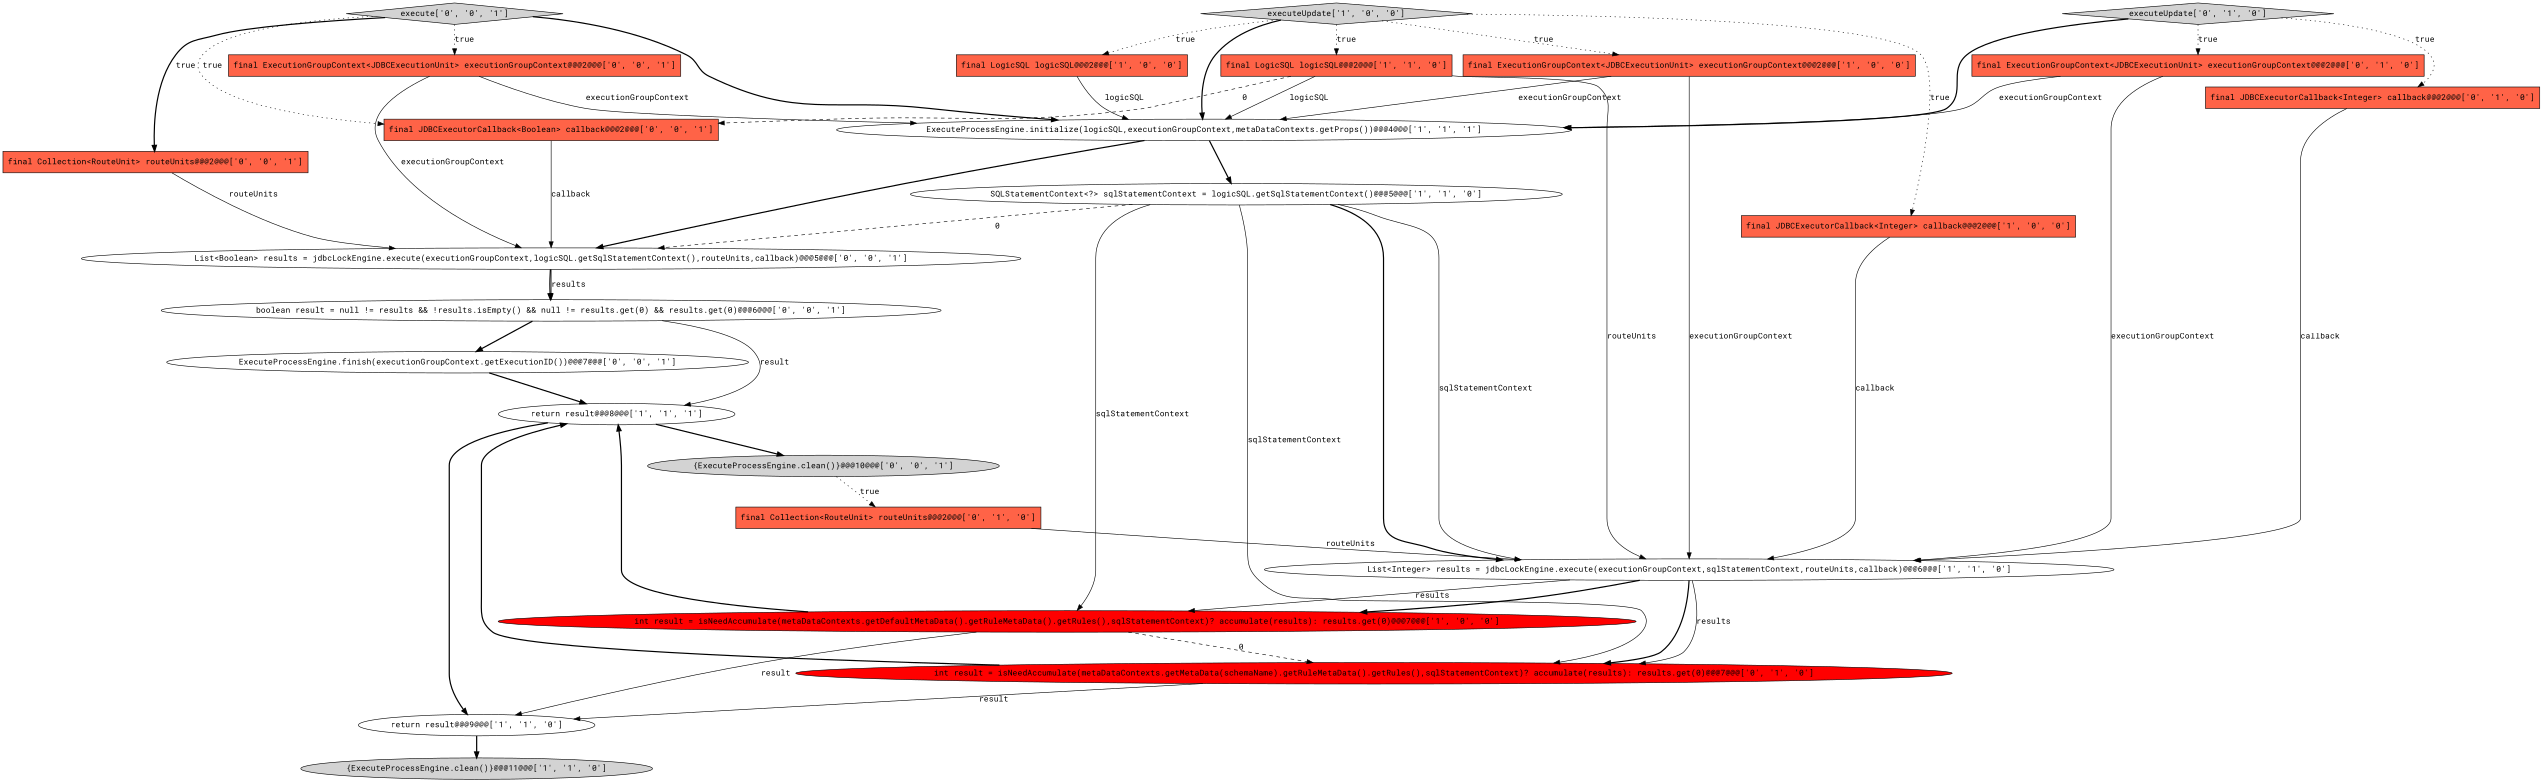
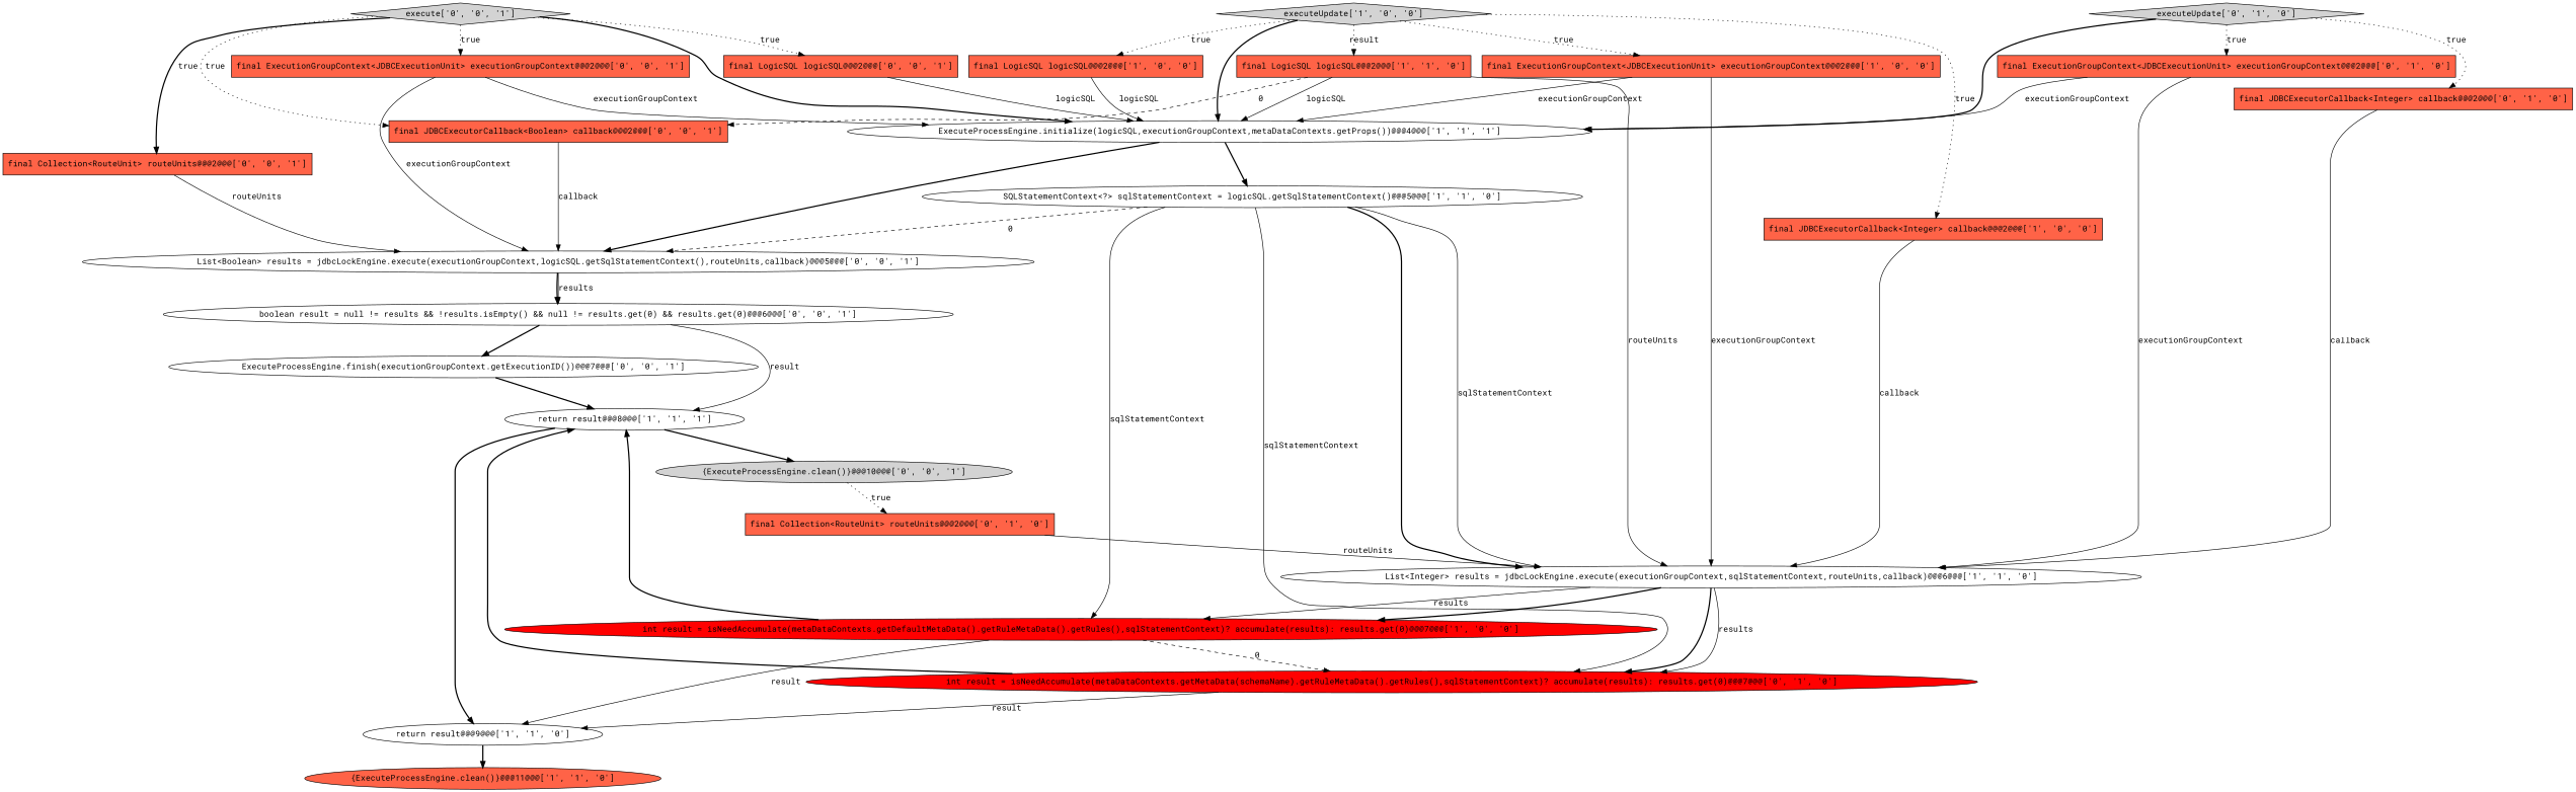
  digraph {
    fontname="Roboto Mono"
    node [fillcolor=tomato fontname="Roboto Mono" shape=ellipse style=filled]
    edge [fontname="Roboto Mono" style=solid]
    n1 [label="final LogicSQL logicSQL@@@2@@@['1', '0', '0']" shape=box]
    n2 [fillcolor=white label="ExecuteProcessEngine.initialize(logicSQL,executionGroupContext,metaDataContexts.getProps())@@@4@@@['1', '1', '1']"]
    n3 [fillcolor=white label="List<Boolean> results = jdbcLockEngine.execute(executionGroupContext,logicSQL.getSqlStatementContext(),routeUnits,callback)@@@5@@@['0', '0', '1']"]
    n4 [fillcolor=white label="SQLStatementContext<?> sqlStatementContext = logicSQL.getSqlStatementContext()@@@5@@@['1', '1', '0']"]
    n5 [fillcolor=white label="ExecuteProcessEngine.finish(executionGroupContext.getExecutionID())@@@7@@@['0', '0', '1']"]
    n6 [fillcolor=white label="return result@@@8@@@['1', '1', '1']"]
    n7 [fillcolor=white label="return result@@@9@@@['1', '1', '0']"]
    n8 [fillcolor=lightgray label="{ExecuteProcessEngine.clean()}@@@10@@@['0', '0', '1']"]
+   n9 [label="final LogicSQL logicSQL@@@2@@@['0', '0', '1']" shape=box]
    n10 [fillcolor=white label="boolean result = null != results && !results.isEmpty() && null != results.get(0) && results.get(0)@@@6@@@['0', '0', '1']"]
    n11 [label="final Collection<RouteUnit> routeUnits@@@2@@@['0', '0', '1']" shape=box]
    n12 [fillcolor=red label="int result = isNeedAccumulate(metaDataContexts.getMetaData(schemaName).getRuleMetaData().getRules(),sqlStatementContext)? accumulate(results): results.get(0)@@@7@@@['0', '1', '0']"]
    n13 [fillcolor=white label="List<Integer> results = jdbcLockEngine.execute(executionGroupContext,sqlStatementContext,routeUnits,callback)@@@6@@@['1', '1', '0']"]
    n14 [fillcolor=red label="int result = isNeedAccumulate(metaDataContexts.getDefaultMetaData().getRuleMetaData().getRules(),sqlStatementContext)? accumulate(results): results.get(0)@@@7@@@['1', '0', '0']"]
-   n15 [fillcolor=lightgray label="{ExecuteProcessEngine.clean()}@@@11@@@['1', '1', '0']"]
+   n15 [label="{ExecuteProcessEngine.clean()}@@@11@@@['1', '1', '0']"]
    n16 [fillcolor=lightgray label="execute['0', '0', '1']" shape=diamond]
    n17 [label="final JDBCExecutorCallback<Boolean> callback@@@2@@@['0', '0', '1']" shape=box]
    n18 [label="final ExecutionGroupContext<JDBCExecutionUnit> executionGroupContext@@@2@@@['0', '0', '1']" shape=box]
    n19 [label="final JDBCExecutorCallback<Integer> callback@@@2@@@['0', '1', '0']" shape=box]
    n20 [label="final ExecutionGroupContext<JDBCExecutionUnit> executionGroupContext@@@2@@@['0', '1', '0']" shape=box]
    n21 [fillcolor=lightgray label="executeUpdate['0', '1', '0']" shape=diamond]
    n22 [label="final LogicSQL logicSQL@@@2@@@['1', '1', '0']" shape=box]
    n23 [label="final Collection<RouteUnit> routeUnits@@@2@@@['0', '1', '0']" shape=box]
    n24 [label="final JDBCExecutorCallback<Integer> callback@@@2@@@['1', '0', '0']" shape=box]
    n25 [label="final ExecutionGroupContext<JDBCExecutionUnit> executionGroupContext@@@2@@@['1', '0', '0']" shape=box]
    n26 [fillcolor=lightgray label="executeUpdate['1', '0', '0']" shape=diamond]
    n1 -> n2 [label=logicSQL]
    n2 -> n3 [style=bold]
    n2 -> n4 [style=bold]
    n3 -> n10 [style=bold]
    n3 -> n10 [label=results]
    n4 -> n3 [label=0 style=dashed]
    n4 -> n12 [label=sqlStatementContext]
    n4 -> n13 [style=bold]
    n4 -> n13 [label=sqlStatementContext]
    n4 -> n14 [label=sqlStatementContext]
    n5 -> n6 [style=bold]
    n6 -> n7 [style=bold]
    n6 -> n8 [style=bold]
    n7 -> n15 [style=bold]
    n8 -> n23 [label=true style=dotted]
+   n9 -> n2 [label=logicSQL]
    n10 -> n5 [style=bold]
    n10 -> n6 [label=result]
    n11 -> n3 [label=routeUnits]
    n12 -> n6 [style=bold]
    n12 -> n7 [label=result]
    n13 -> n12 [label=results]
    n13 -> n12 [style=bold]
    n13 -> n14 [style=bold]
    n13 -> n14 [label=results]
    n14 -> n6 [style=bold]
    n14 -> n7 [label=result]
    n14 -> n12 [label=0 style=dashed]
    n16 -> n2 [style=bold]
+   n16 -> n9 [label=true style=dotted]
    n16 -> n11 [label=true style=bold]
    n16 -> n17 [label=true style=dotted]
    n16 -> n18 [label=true style=dotted]
    n17 -> n3 [label=callback]
    n18 -> n2 [label=executionGroupContext]
    n18 -> n3 [label=executionGroupContext]
    n19 -> n13 [label=callback]
    n20 -> n2 [label=executionGroupContext]
    n20 -> n13 [label=executionGroupContext]
    n21 -> n2 [style=bold]
    n21 -> n19 [label=true style=dotted]
    n21 -> n20 [label=true style=dotted]
    n22 -> n2 [label=logicSQL]
    n22 -> n13 [label=routeUnits]
    n22 -> n17 [label=0 style=dashed]
    n23 -> n13 [label=routeUnits]
    n24 -> n13 [label=callback]
    n25 -> n2 [label=executionGroupContext]
    n25 -> n13 [label=executionGroupContext]
    n26 -> n1 [label=true style=dotted]
    n26 -> n2 [style=bold]
-   n26 -> n22 [label=true style=dotted]
+   n26 -> n22 [label=result style=dotted]
    n26 -> n24 [label=true style=dotted]
    n26 -> n25 [label=true style=dotted]
  }
